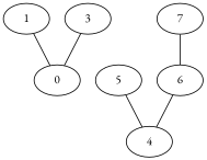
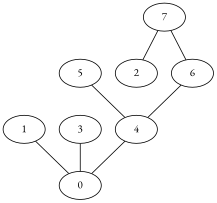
  graph {
    fontname="EB Garamond"
    node [fontname="EB Garamond"]
    edge [fontname="EB Garamond"]
    n1 [label=0]
    n2 [label=1]
+   n3 [label=2]
    n4 [label=3]
    n5 [label=4]
    n6 [label=5]
    n7 [label=6]
    n8 [label=7]
    n2 -- n1
    n4 -- n1
+   n5 -- n1
    n6 -- n5
    n7 -- n5
+   n8 -- n3
    n8 -- n7
  }
